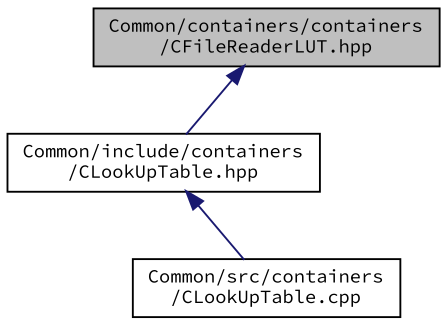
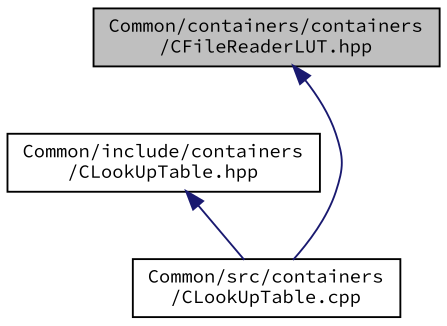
  digraph {
    fontname="Source Code Pro"
    node [color=black fillcolor=white fontname="Source Code Pro" fontsize=10 shape=record style=filled]
    edge [color=midnightblue dir=back fontname="Source Code Pro" fontsize=10 labelfontname=Helvetica labelfontsize=10 style=solid]
    n1 [fillcolor=grey75 fontcolor=black height=0.2 label="Common/containers/containers\l/CFileReaderLUT.hpp" width=0.4]
    n2 [height=0.2 label="Common/include/containers\l/CLookUpTable.hpp" width=0.4]
    n3 [height=0.2 label="Common/src/containers\l/CLookUpTable.cpp" width=0.4]
-   n1 -> n2
+   n1 -> n3
    n2 -> n3
  }
